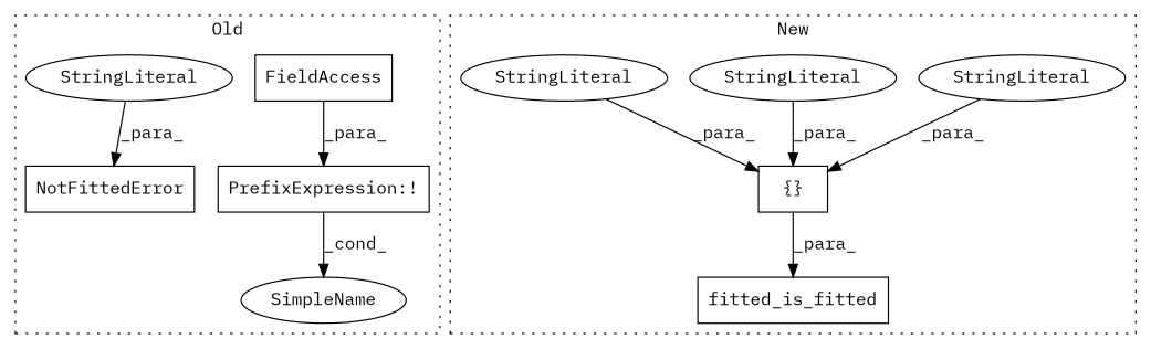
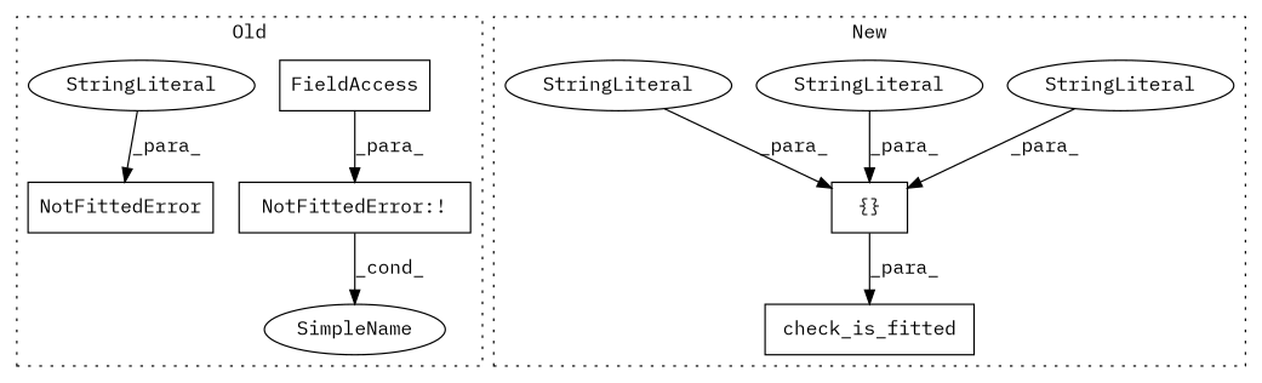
  digraph {
    fontname="IBM Plex Mono"
    node [a=45 fontname="IBM Plex Mono" shape=box]
    edge [fontname="IBM Plex Mono"]
    n1 [a=32 l="15,1" label=NotFittedError s="2310,2350"]
    n2 [a=42 label=SimpleName shape=ellipse]
-   n3 [a=38 l=1 label="PrefixExpression:!" s=2285]
+   n3 [a=38 l=1 label="NotFittedError:!" s=2285]
    n4 [a=22 l=14 label=FieldAccess s=2286]
    n5 [l=25 label=StringLiteral s=2325 shape=ellipse]
    n6 [a=4 l="1,1" label="{}" s="2232,2282"]
-   n7 [a=32 l="16,1" label=fitted_is_fitted s="2199,2283"]
+   n7 [a=32 l="16,1" label=check_is_fitted s="2199,2283"]
    n8 [l=9 label=StringLiteral s=2233 shape=ellipse]
    n9 [l=12 label=StringLiteral s=2261 shape=ellipse]
    n10 [l=8 label=StringLiteral s=2274 shape=ellipse]
    subgraph cluster_1 {
      label=Old
      style=dotted
      n1
      n2
      n3
      n4
      n5
    }
    subgraph cluster_2 {
      label=New
      style=dotted
      n6
      n7
      n8
      n9
      n10
    }
    n3 -> n2 [label=_cond_]
    n4 -> n3 [label=_para_]
    n5 -> n1 [label=_para_]
    n6 -> n7 [label=_para_]
    n8 -> n6 [label=_para_]
    n9 -> n6 [label=_para_]
    n10 -> n6 [label=_para_]
  }
